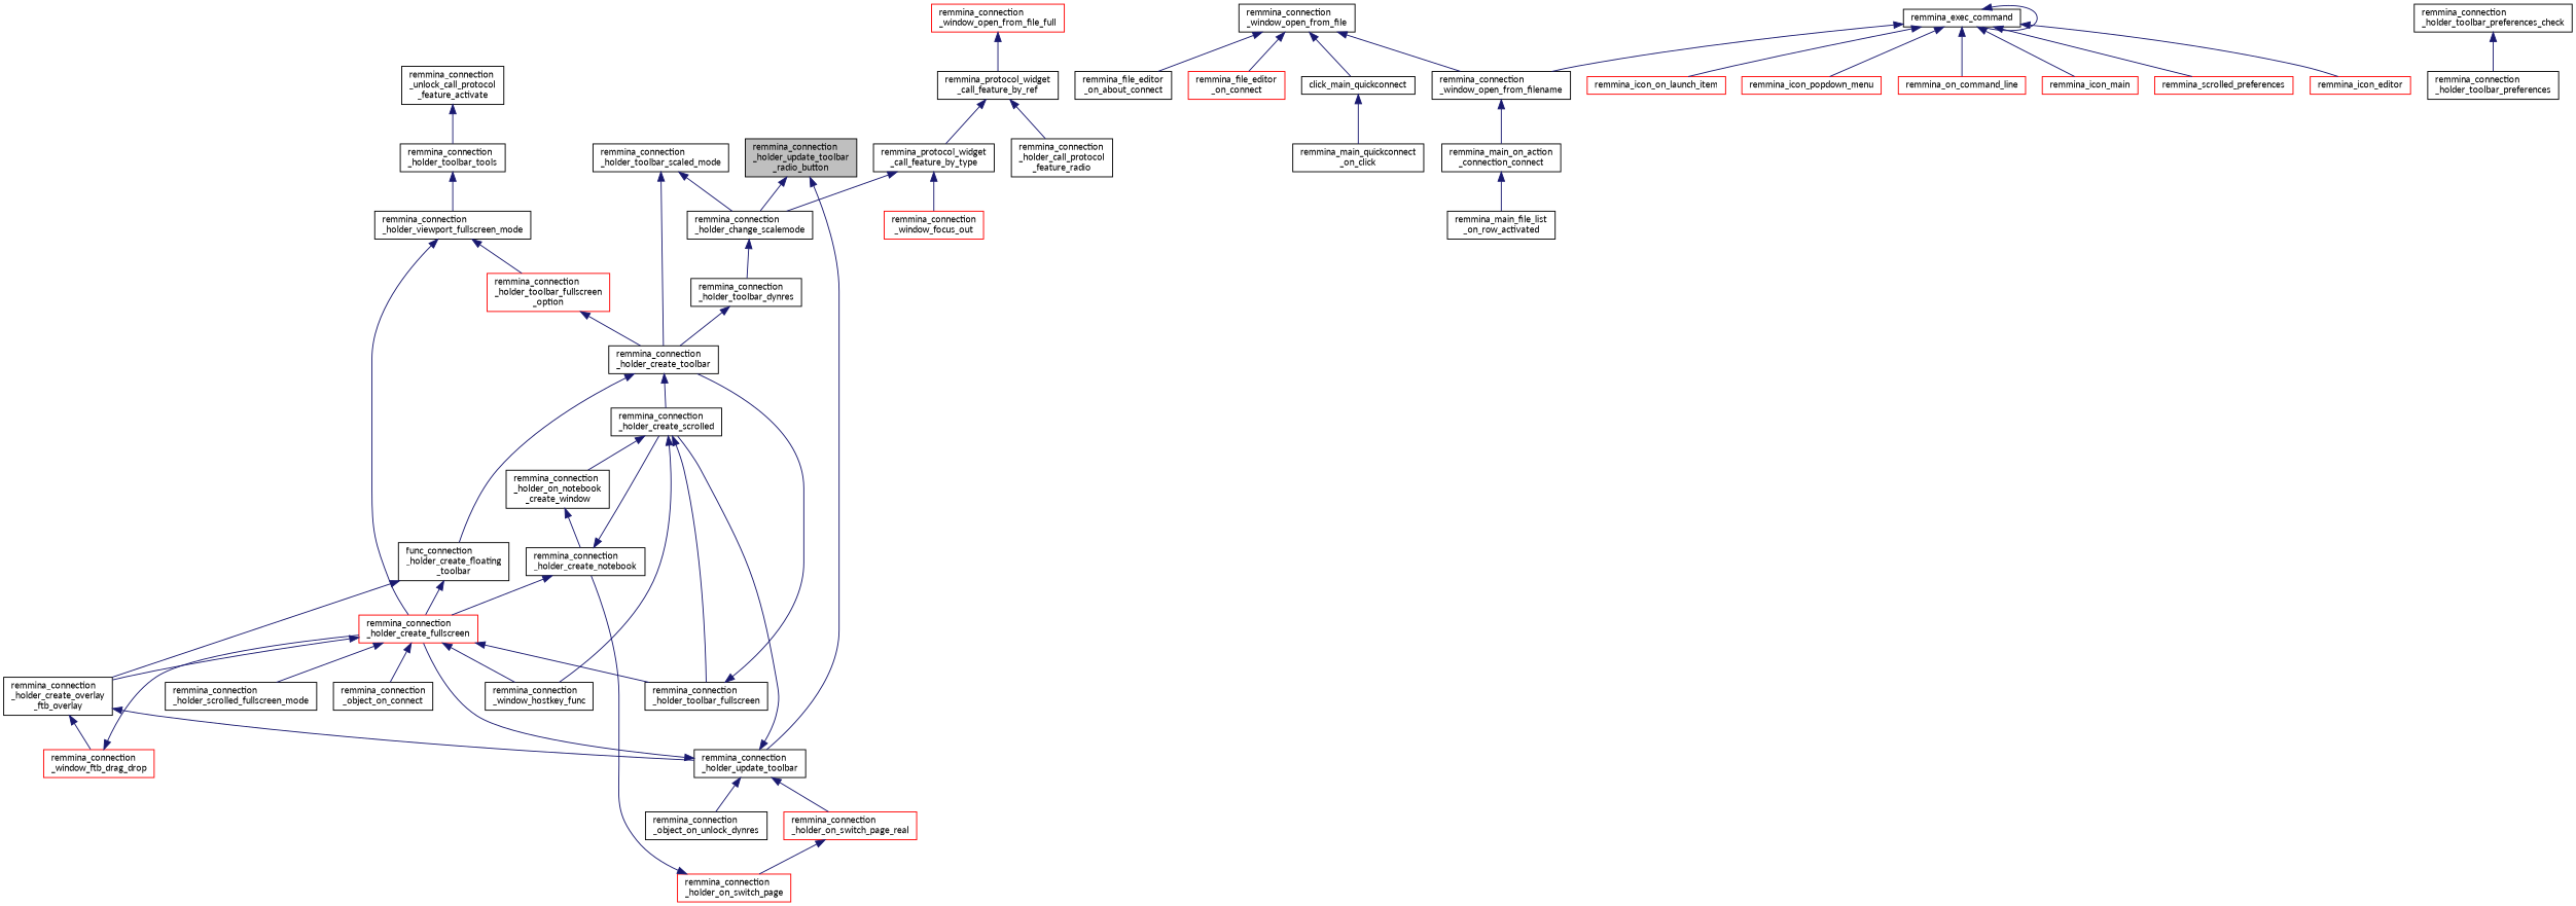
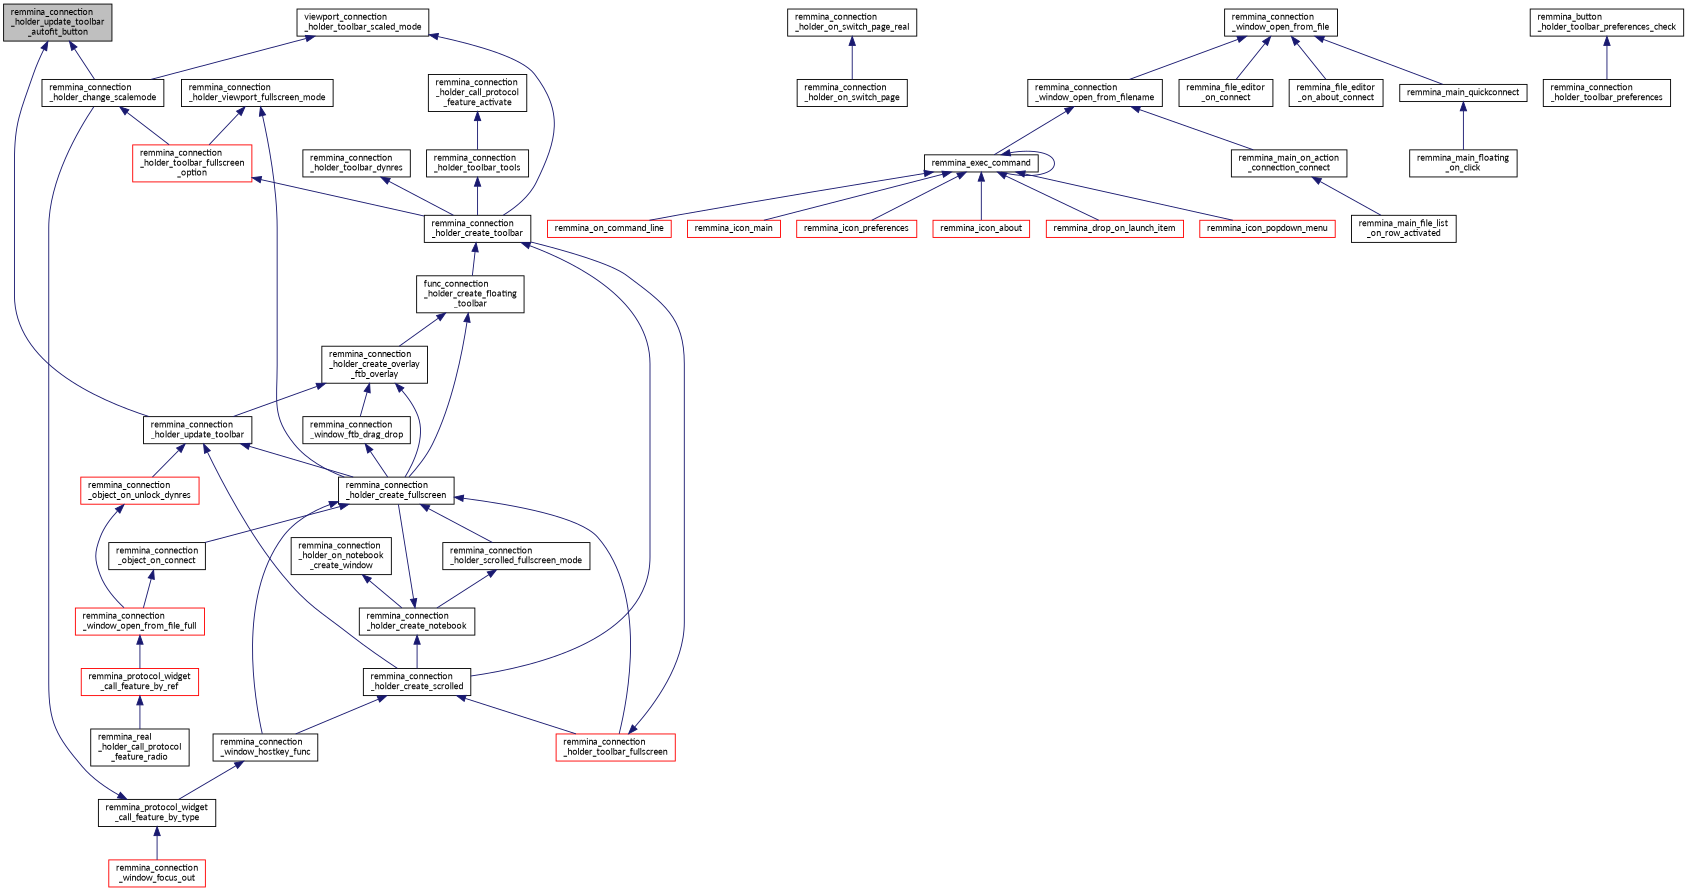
  digraph {
    fontname=Lato
    rankdir=TB
    node [color=black fillcolor=white fontname=Lato fontsize=10 shape=record style=filled]
    edge [color=midnightblue dir=back fontname=Lato fontsize=10 labelfontname=Helvetica labelfontsize=10 style=solid]
-   n1 [fillcolor=grey75 fontcolor=black height=0.2 label="remmina_connection\l_holder_update_toolbar\l_radio_button" width=0.4]
+   n1 [fillcolor=grey75 fontcolor=black height=0.2 label="remmina_connection\l_holder_update_toolbar\l_autofit_button" width=0.4]
    n2 [height=0.2 label="remmina_connection\l_holder_change_scalemode" width=0.4]
    n3 [height=0.2 label="remmina_connection\l_holder_update_toolbar" width=0.4]
    n4 [height=0.2 label="remmina_connection\l_holder_toolbar_dynres" width=0.4]
    n5 [height=0.2 label="remmina_connection\l_holder_create_scrolled" width=0.4]
-   n6 [color=red height=0.2 label="remmina_connection\l_holder_create_fullscreen" width=0.4]
-   n7 [color=red height=0.2 label="remmina_connection\l_holder_on_switch_page_real" width=0.4]
-   n8 [height=0.2 label="remmina_connection\l_object_on_unlock_dynres" width=0.4]
+   n6 [height=0.2 label="remmina_connection\l_holder_create_fullscreen" width=0.4]
+   n7 [height=0.2 label="remmina_connection\l_holder_on_switch_page_real" width=0.4]
+   n8 [color=red height=0.2 label="remmina_connection\l_object_on_unlock_dynres" width=0.4]
    n9 [height=0.2 label="remmina_connection\l_holder_create_toolbar" width=0.4]
-   n10 [height=0.2 label="remmina_connection\l_holder_toolbar_scaled_mode" width=0.4]
+   n10 [height=0.2 label="viewport_connection\l_holder_toolbar_scaled_mode" width=0.4]
    n11 [height=0.2 label="func_connection\l_holder_create_floating\l_toolbar" width=0.4]
    n12 [height=0.2 label="remmina_connection\l_holder_create_overlay\l_ftb_overlay" width=0.4]
-   n13 [height=0.2 label="remmina_connection\l_holder_toolbar_fullscreen" width=0.4]
+   n13 [color=red height=0.2 label="remmina_connection\l_holder_toolbar_fullscreen" width=0.4]
    n14 [height=0.2 label="remmina_connection\l_window_hostkey_func" width=0.4]
    n15 [height=0.2 label="remmina_connection\l_holder_on_notebook\l_create_window" width=0.4]
-   n16 [color=red height=0.2 label="remmina_connection\l_window_ftb_drag_drop" width=0.4]
+   n16 [height=0.2 label="remmina_connection\l_window_ftb_drag_drop" width=0.4]
    n17 [height=0.2 label="remmina_connection\l_holder_scrolled_fullscreen_mode" width=0.4]
    n18 [height=0.2 label="remmina_connection\l_object_on_connect" width=0.4]
    n19 [height=0.2 label="remmina_connection\l_holder_viewport_fullscreen_mode" width=0.4]
    n20 [color=red height=0.2 label="remmina_connection\l_holder_toolbar_fullscreen\l_option" width=0.4]
    n21 [color=red height=0.2 label="remmina_connection\l_window_open_from_file_full" width=0.4]
-   n22 [height=0.2 label="remmina_protocol_widget\l_call_feature_by_ref" width=0.4]
+   n22 [color=red height=0.2 label="remmina_protocol_widget\l_call_feature_by_ref" width=0.4]
    n23 [height=0.2 label="remmina_connection\l_window_open_from_file" width=0.4]
    n24 [height=0.2 label="remmina_connection\l_window_open_from_filename" width=0.4]
-   n25 [color=red height=0.2 label="remmina_file_editor\l_on_connect" width=0.4]
+   n25 [height=0.2 label="remmina_file_editor\l_on_connect" width=0.4]
    n26 [height=0.2 label="remmina_file_editor\l_on_about_connect" width=0.4]
-   n27 [height=0.2 label=click_main_quickconnect width=0.4]
-   n28 [height=0.2 label="remmina_connection\l_holder_call_protocol\l_feature_radio" width=0.4]
+   n27 [height=0.2 label=remmina_main_quickconnect width=0.4]
+   n28 [height=0.2 label="remmina_real\l_holder_call_protocol\l_feature_radio" width=0.4]
    n29 [height=0.2 label="remmina_protocol_widget\l_call_feature_by_type" width=0.4]
    n30 [height=0.2 label=remmina_exec_command width=0.4]
    n31 [height=0.2 label="remmina_main_on_action\l_connection_connect" width=0.4]
-   n32 [height=0.2 label="remmina_main_quickconnect\l_on_click" width=0.4]
+   n32 [height=0.2 label="remmina_main_floating\l_on_click" width=0.4]
    n33 [color=red height=0.2 label=remmina_on_command_line width=0.4]
    n34 [color=red height=0.2 label=remmina_icon_main width=0.4]
-   n35 [color=red height=0.2 label=remmina_scrolled_preferences width=0.4]
-   n36 [color=red height=0.2 label=remmina_icon_editor width=0.4]
-   n37 [color=red height=0.2 label=remmina_icon_on_launch_item width=0.4]
+   n35 [color=red height=0.2 label=remmina_icon_preferences width=0.4]
+   n36 [color=red height=0.2 label=remmina_icon_about width=0.4]
+   n37 [color=red height=0.2 label=remmina_drop_on_launch_item width=0.4]
    n38 [color=red height=0.2 label=remmina_icon_popdown_menu width=0.4]
    n39 [height=0.2 label="remmina_main_file_list\l_on_row_activated" width=0.4]
-   n40 [height=0.2 label="remmina_connection\l_unlock_call_protocol\l_feature_activate" width=0.4]
+   n40 [height=0.2 label="remmina_connection\l_holder_call_protocol\l_feature_activate" width=0.4]
    n41 [height=0.2 label="remmina_connection\l_holder_toolbar_tools" width=0.4]
    n42 [color=red height=0.2 label="remmina_connection\l_window_focus_out" width=0.4]
    n43 [height=0.2 label="remmina_connection\l_holder_toolbar_preferences" width=0.4]
-   n44 [height=0.2 label="remmina_connection\l_holder_toolbar_preferences_check" width=0.4]
+   n44 [height=0.2 label="remmina_button\l_holder_toolbar_preferences_check" width=0.4]
    n45 [height=0.2 label="remmina_connection\l_holder_create_notebook" width=0.4]
-   n46 [color=red height=0.2 label="remmina_connection\l_holder_on_switch_page" width=0.4]
+   n46 [height=0.2 label="remmina_connection\l_holder_on_switch_page" width=0.4]
    n1 -> n2
    n1 -> n3
-   n2 -> n4
+   n2 -> n20
    n3 -> n5
    n3 -> n6
-   n3 -> n7
    n3 -> n8
    n4 -> n9
    n5 -> n13
    n5 -> n14
-   n5 -> n15
    n6 -> n13
    n6 -> n14
    n6 -> n17
    n6 -> n18
    n7 -> n46
+   n8 -> n21
    n9 -> n5
    n9 -> n11
    n10 -> n2
    n10 -> n9
    n11 -> n6
    n11 -> n12
    n12 -> n3
-   n6 -> n12
+   n12 -> n6
    n12 -> n16
    n13 -> n9
    n15 -> n45
    n16 -> n6
+   n18 -> n21
    n19 -> n6
    n19 -> n20
    n20 -> n9
    n21 -> n22
    n22 -> n28
-   n22 -> n29
+   n14 -> n29
    n23 -> n24
    n23 -> n25
    n23 -> n26
    n23 -> n27
-   n30 -> n24
+   n24 -> n30
    n24 -> n31
    n27 -> n32
    n29 -> n2
    n29 -> n42
    n30 -> n30
    n30 -> n33
    n30 -> n34
    n30 -> n35
    n30 -> n36
    n30 -> n37
    n30 -> n38
    n31 -> n39
    n40 -> n41
-   n41 -> n19
+   n41 -> n9
    n44 -> n43
    n45 -> n5
    n45 -> n6
-   n46 -> n45
+   n17 -> n45
  }
